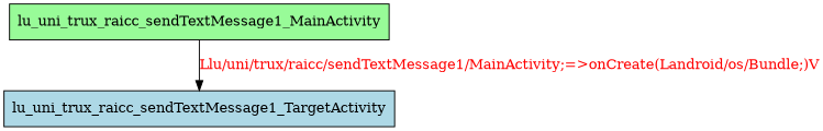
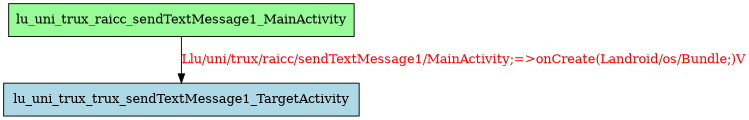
  digraph {
    node [style=filled shape=box]
    lu_uni_trux_raicc_sendTextMessage1_MainActivity [fillcolor=palegreen]
-   lu_uni_trux_raicc_sendTextMessage1_TargetActivity [fillcolor=lightblue]
+   lu_uni_trux_raicc_sendTextMessage1_TargetActivity [fillcolor=lightblue label=lu_uni_trux_trux_sendTextMessage1_TargetActivity]
    lu_uni_trux_raicc_sendTextMessage1_MainActivity -> lu_uni_trux_raicc_sendTextMessage1_TargetActivity [fontcolor=red label="Llu/uni/trux/raicc/sendTextMessage1/MainActivity;=>onCreate(Landroid/os/Bundle;)V" color=black]
  }
